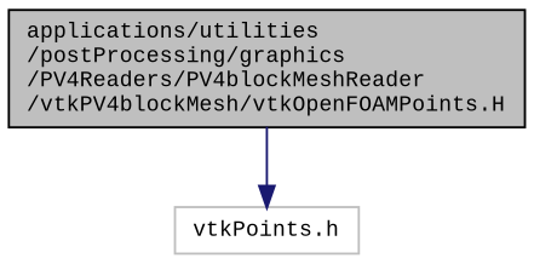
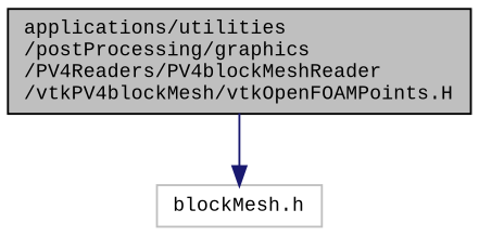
  digraph {
    fontname="Liberation Mono"
    node [fontname="Liberation Mono" fontsize=10 shape=record]
    n1 [color=black fillcolor=grey75 fontcolor=black height=0.2 label="applications/utilities\l/postProcessing/graphics\l/PV4Readers/PV4blockMeshReader\l/vtkPV4blockMesh/vtkOpenFOAMPoints.H" style=filled width=0.4]
-   n2 [color=grey75 height=0.2 label="vtkPoints.h" width=0.4]
+   n2 [color=grey75 height=0.2 label="blockMesh.h" width=0.4]
    n1 -> n2 [color=midnightblue fontname="Liberation Mono" fontsize=10 labelfontname=Helvetica labelfontsize=10 style=solid]
  }
